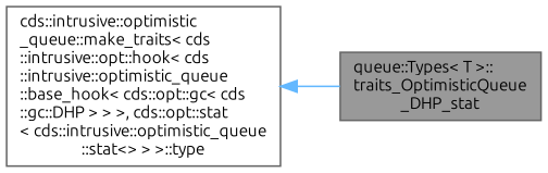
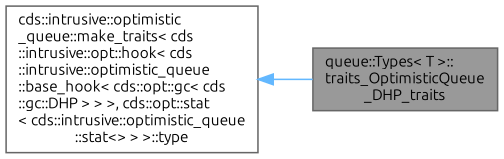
  digraph {
    rankdir=LR
    fontname=Ubuntu
    node [color=gray40 fontname=Ubuntu fontsize=10 shape=box style=filled]
-   n1 [fillcolor=grey60 fontcolor=black height=0.2 label="queue::Types\< T \>::\ltraits_OptimisticQueue\l_DHP_stat" width=0.4]
+   n1 [fillcolor=grey60 fontcolor=black height=0.2 label="queue::Types\< T \>::\ltraits_OptimisticQueue\l_DHP_traits" width=0.4]
    n2 [fillcolor=white height=0.2 label="cds::intrusive::optimistic\l_queue::make_traits\< cds\l::intrusive::opt::hook\< cds\l::intrusive::optimistic_queue\l::base_hook\< cds::opt::gc\< cds\l::gc::DHP \> \> \>, cds::opt::stat\l\< cds::intrusive::optimistic_queue\l::stat\<\> \> \>::type" width=0.4]
    n2 -> n1 [color=steelblue1 dir=back fontname=Ubuntu fontsize=10 labelfontname=Helvetica labelfontsize=10 style=solid]
  }
